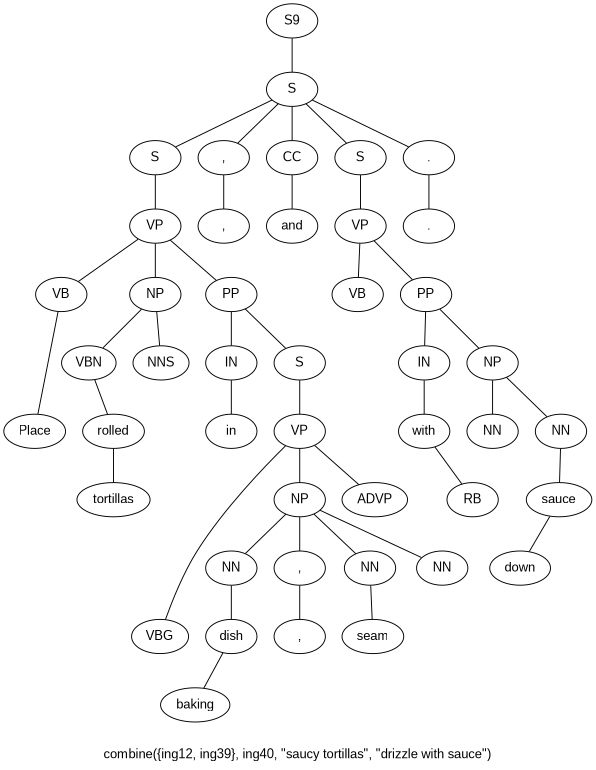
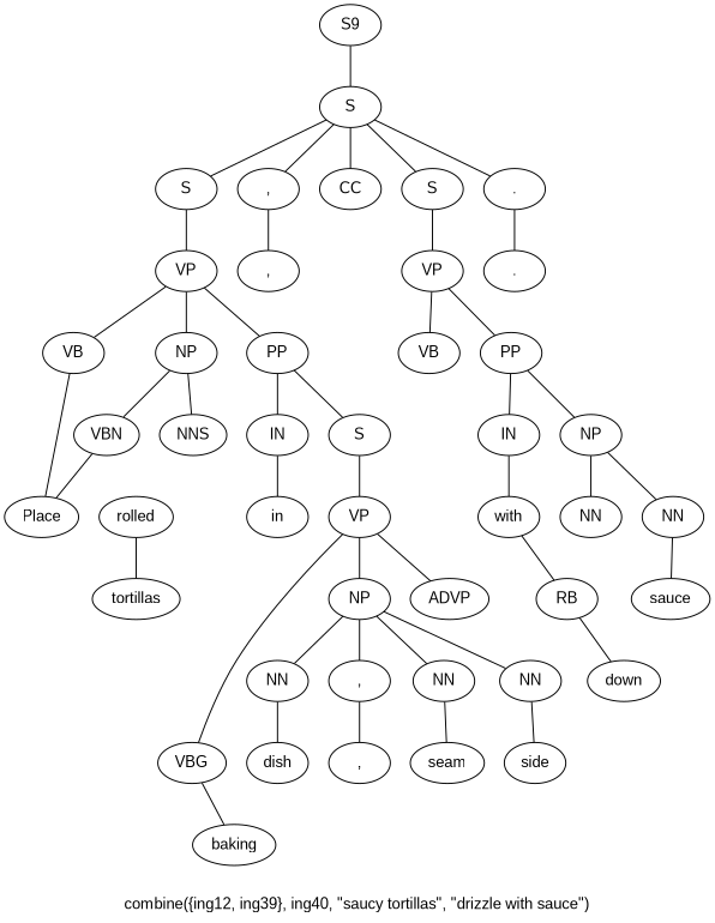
  graph {
    fontname="Liberation Sans"
    label="combine({ing12, ing39}, ing40, \"saucy tortillas\", \"drizzle with sauce\")"
    node [fontname="Liberation Sans"]
    edge [fontname="Liberation Sans"]
    n1 [label=S9]
    n2 [label=S]
    n3 [label=S]
    n4 [label=","]
    n5 [label=CC]
    n6 [label=S]
    n7 [label="."]
    n8 [label=VP]
    n9 [label=","]
-   n10 [label=and]
    n11 [label=VP]
    n12 [label="."]
    n13 [label=VB]
    n14 [label=NP]
    n15 [label=PP]
    n16 [label=Place]
    n17 [label=VBN]
    n18 [label=NNS]
    n19 [label=IN]
    n20 [label=S]
    n21 [label=rolled]
    n22 [label=tortillas]
    n23 [label=in]
    n24 [label=VP]
    n25 [label=VBG]
    n26 [label=NP]
    n27 [label=ADVP]
    n28 [label=baking]
    n29 [label=NN]
    n30 [label=","]
    n31 [label=NN]
    n32 [label=NN]
    n33 [label=dish]
    n34 [label=","]
    n35 [label=seam]
+   n36 [label=side]
    n37 [label=RB]
    n38 [label=down]
    n39 [label=VB]
    n40 [label=PP]
    n41 [label=IN]
    n42 [label=NP]
    n43 [label=with]
    n44 [label=NN]
    n45 [label=NN]
    n46 [label=sauce]
    n1 -- n2
    n2 -- n3
    n2 -- n4
    n2 -- n5
    n2 -- n6
    n2 -- n7
    n3 -- n8
    n4 -- n9
-   n5 -- n10
    n6 -- n11
    n7 -- n12
    n8 -- n13
    n8 -- n14
    n8 -- n15
    n11 -- n39
    n11 -- n40
    n13 -- n16
    n14 -- n17
    n14 -- n18
    n15 -- n19
    n15 -- n20
-   n17 -- n21
+   n17 -- n16
    n19 -- n23
    n20 -- n24
    n21 -- n22
    n24 -- n25
    n24 -- n26
    n24 -- n27
-   n33 -- n28
+   n25 -- n28
    n26 -- n29
    n26 -- n30
    n26 -- n31
    n26 -- n32
    n29 -- n33
    n30 -- n34
    n31 -- n35
-   n46 -- n38
+   n32 -- n36
+   n37 -- n38
    n40 -- n41
    n40 -- n42
    n41 -- n43
    n42 -- n44
    n42 -- n45
    n43 -- n37
    n45 -- n46
  }
